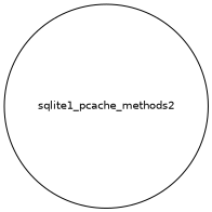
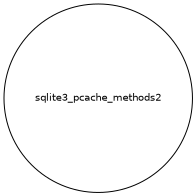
  digraph {
    rankdir=TB
-   n1 [color=black fillcolor=white fontname=Helvetica fontsize=10 height=0.2 label=sqlite1_pcache_methods2 shape=circle style=filled width=0.4]
+   n1 [color=black fillcolor=white fontname=Helvetica fontsize=10 height=0.2 label=sqlite3_pcache_methods2 shape=circle style=filled width=0.4]
  }
